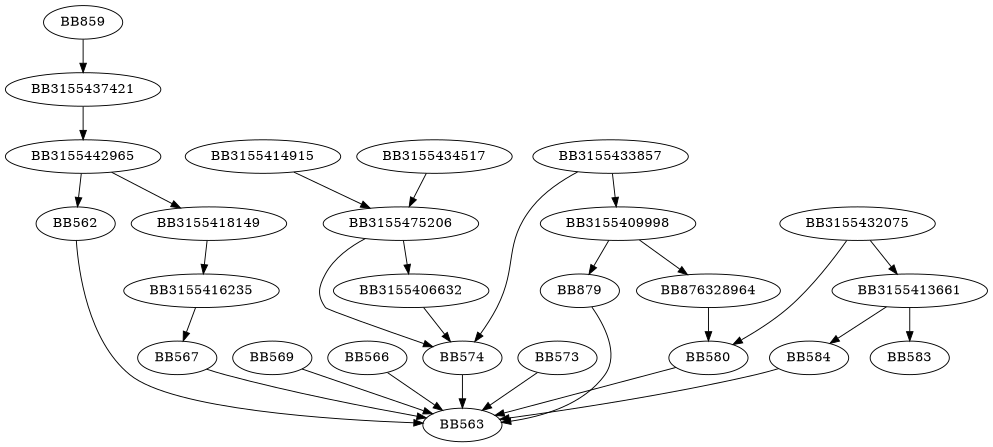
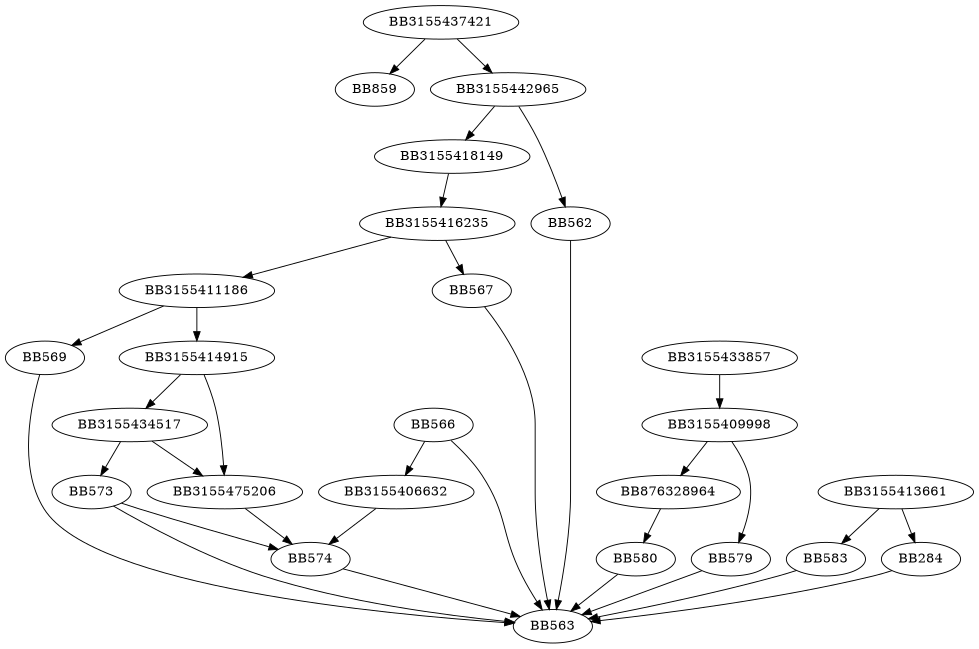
  digraph {
    n1 [label=BB859]
    BB3155437421
    BB3155442965
    BB3155418149
    BB562
    BB3155416235
    BB563
    BB567
+   BB3155411186
    BB569
    BB3155414915
    BB566
    BB3155475206
    BB3155434517
    BB574
    BB3155406632
    BB573
    BB3155433857
    BB3155409998
    BB876328964
-   BB579 [label=BB879]
+   BB579
    BB580
-   BB3155432075
    BB3155413661
    BB583
-   BB584
-   n1 -> BB3155437421
+   BB584 [label=BB284]
+   BB3155437421 -> n1
    BB3155437421 -> BB3155442965
    BB3155442965 -> BB3155418149
    BB3155442965 -> BB562
    BB3155418149 -> BB3155416235
    BB562 -> BB563
    BB3155416235 -> BB567
+   BB3155416235 -> BB3155411186
    BB567 -> BB563
+   BB3155411186 -> BB569
+   BB3155411186 -> BB3155414915
    BB569 -> BB563
    BB3155414915 -> BB3155475206
+   BB3155414915 -> BB3155434517
    BB566 -> BB563
    BB3155475206 -> BB574
-   BB3155475206 -> BB3155406632
+   BB566 -> BB3155406632
    BB3155434517 -> BB3155475206
+   BB3155434517 -> BB573
    BB574 -> BB563
    BB3155406632 -> BB574
    BB573 -> BB563
-   BB3155433857 -> BB574
+   BB573 -> BB574
    BB3155433857 -> BB3155409998
    BB3155409998 -> BB876328964
    BB3155409998 -> BB579
    BB876328964 -> BB580
    BB579 -> BB563
    BB580 -> BB563
-   BB3155432075 -> BB580
-   BB3155432075 -> BB3155413661
    BB3155413661 -> BB583
    BB3155413661 -> BB584
+   BB583 -> BB563
    BB584 -> BB563
  }
